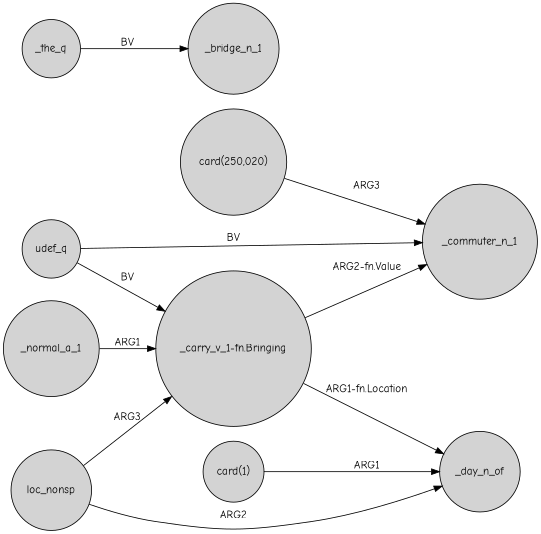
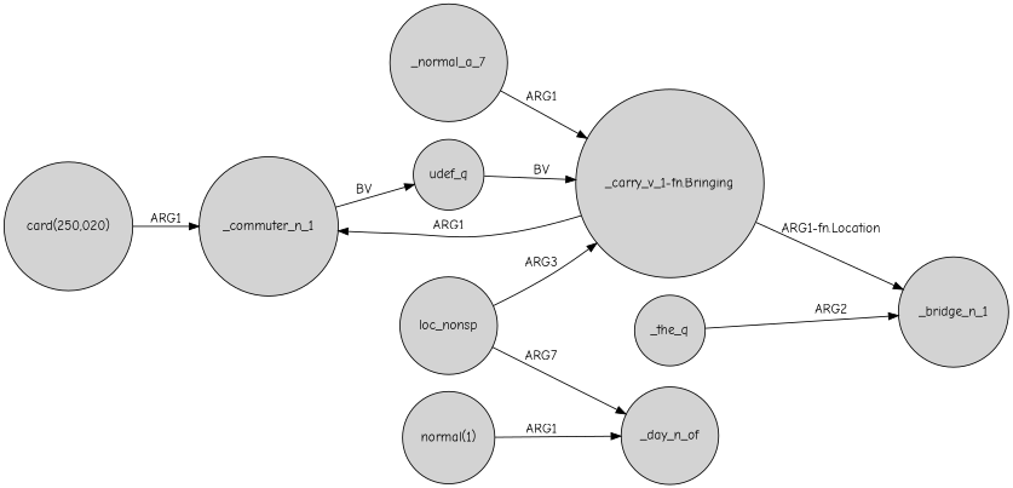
  digraph {
    fontname="Comic Neue"
    rankdir=LR
    node [fontname="Comic Neue" shape=circle style=filled]
    edge [fontname="Comic Neue"]
    n1 [label="card(250,020)"]
    _commuter_n_1
    udef_q
    "_carry_v_1-fn.Bringing"
    _bridge_n_1
-   "card(1)"
+   "card(1)" [label="normal(1)"]
    _day_n_of
    _the_q
    loc_nonsp
-   _normal_a_1
-   n1 -> _commuter_n_1 [label=ARG3]
-   udef_q -> _commuter_n_1 [label=BV]
+   _normal_a_1 [label=_normal_a_7]
+   n1 -> _commuter_n_1 [label=ARG1]
+   _commuter_n_1 -> udef_q [label=BV]
    udef_q -> "_carry_v_1-fn.Bringing" [label=BV]
-   "_carry_v_1-fn.Bringing" -> _commuter_n_1 [label="ARG2-fn.Value"]
-   "_carry_v_1-fn.Bringing" -> _day_n_of [label="ARG1-fn.Location"]
+   "_carry_v_1-fn.Bringing" -> _commuter_n_1 [label=ARG1]
+   "_carry_v_1-fn.Bringing" -> _bridge_n_1 [label="ARG1-fn.Location"]
    "card(1)" -> _day_n_of [label=ARG1]
-   _the_q -> _bridge_n_1 [label=BV]
+   _the_q -> _bridge_n_1 [label=ARG2]
    loc_nonsp -> "_carry_v_1-fn.Bringing" [label=ARG3]
-   loc_nonsp -> _day_n_of [label=ARG2]
+   loc_nonsp -> _day_n_of [label=ARG7]
    _normal_a_1 -> "_carry_v_1-fn.Bringing" [label=ARG1]
  }
